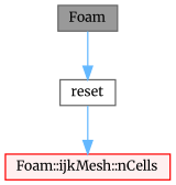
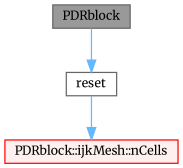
  digraph {
    fontname=Merriweather
    rankdir=TB
    node [fontname=Merriweather fontsize=10 shape=box style=filled]
    edge [color=steelblue1 fontname=Merriweather fontsize=10 labelfontname=Helvetica labelfontsize=10 style=solid]
-   n1 [color=gray40 fillcolor=grey60 fontcolor=black height=0.2 label=Foam width=0.4]
+   n1 [color=gray40 fillcolor=grey60 fontcolor=black height=0.2 label=PDRblock width=0.4]
    n2 [color=grey40 fillcolor=white height=0.2 label=reset width=0.4]
-   n3 [color=red fillcolor="#FFF0F0" height=0.2 label="Foam::ijkMesh::nCells" width=0.4]
+   n3 [color=red fillcolor="#FFF0F0" height=0.2 label="PDRblock::ijkMesh::nCells" width=0.4]
    n1 -> n2
    n2 -> n3
  }
